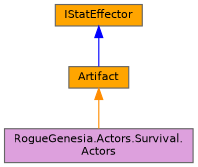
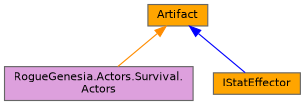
  digraph {
    node [color=gray40 fillcolor=orange fontname=Helvetica fontsize=10 shape=box style=filled]
    edge [dir=back fontname=Helvetica fontsize=10 labelfontname=Helvetica labelfontsize=10 style=solid]
    n1 [fillcolor=plum fontcolor=black height=0.2 label="RogueGenesia.Actors.Survival.\lActors" width=0.4]
    n2 [height=0.2 label=Artifact width=0.4]
    n3 [height=0.2 label=IStatEffector width=0.4]
    n2 -> n1 [color=darkorange]
-   n3 -> n2 [color=blue]
+   n2 -> n3 [color=blue]
  }
